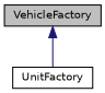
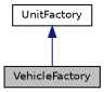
  digraph {
    node [color=black fontname=Helvetica fontsize=10 shape=record style=filled]
    n1 [fillcolor=grey75 fontcolor=black height=0.2 label=VehicleFactory width=0.4]
    n2 [fillcolor=white height=0.2 label=UnitFactory width=0.4]
-   n1 -> n2 [color=midnightblue dir=back fontname=Helvetica fontsize=10 labelfontname=Helvetica labelfontsize=10 style=solid]
+   n2 -> n1 [color=midnightblue dir=back fontname=Helvetica fontsize=10 labelfontname=Helvetica labelfontsize=10 style=solid]
  }
